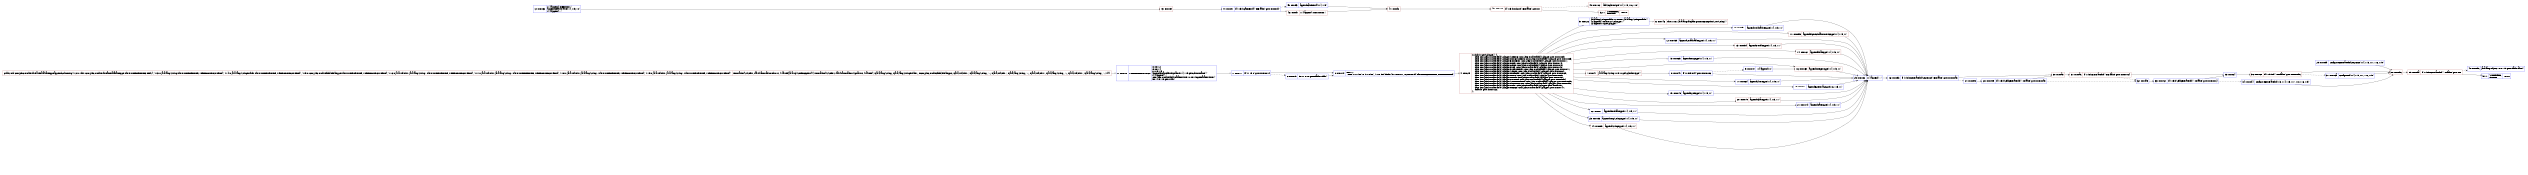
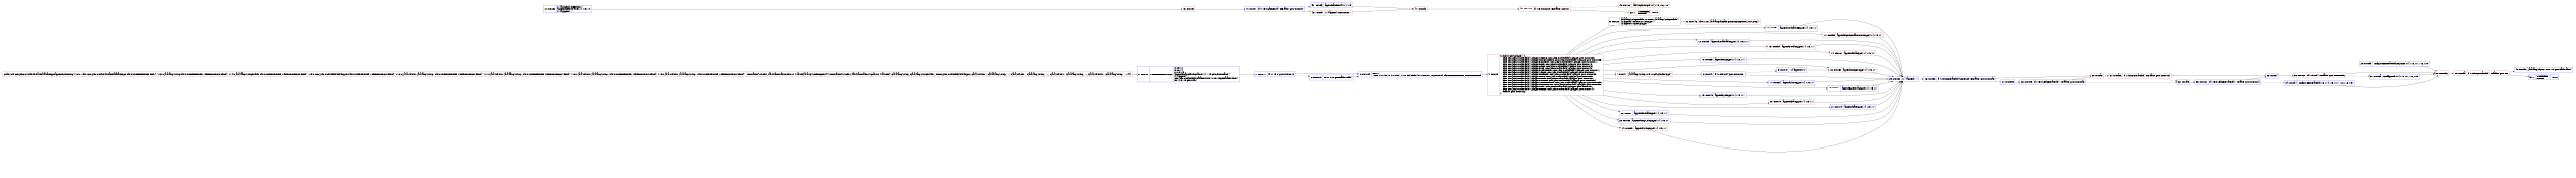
  digraph {
    rankdir=LR
    node [color=blue shape=record]
    edge [arrowhead=vee]
    n1 [label="{0\:\ 0x0000|MTH_ENTER_BLOCK\l|r8 = r12\lr9 = r14\lr10 = r15\lappendEscapedEntityName(r14, r15.getColumnName())\lr14.append(' ')\lcom.j256.ormlite.field.DataPersister r0 = r15.getDataPersister()\lint r1 = r15.getWidth()\l}"]
    n2 [label="{1\:\ 0x0017|if (r1 != 0) goto L_0x001d\l}"]
    n3 [label="{2\:\ 0x0019|int r1 = r0.getDefaultWidth()\l}"]
    n4 [label="{3\:\ 0x001d|PHI: r1 \l  PHI: (r1v1 int) = (r1v0 int), (r1v8 int) binds: [B:1:0x0017, B:2:0x0019] A[DONT_GENERATE, DONT_INLINE]\l}"]
    n5 [color=brown label="{4\:\ 0x0029|switch(r0.getSqlType()) \{\l    case com.j256.ormlite.field.SqlType.STRING :com.j256.ormlite.field.SqlType: goto L_0x0089;\l    case com.j256.ormlite.field.SqlType.LONG_STRING :com.j256.ormlite.field.SqlType: goto L_0x0085;\l    case com.j256.ormlite.field.SqlType.BOOLEAN :com.j256.ormlite.field.SqlType: goto L_0x0081;\l    case com.j256.ormlite.field.SqlType.DATE :com.j256.ormlite.field.SqlType: goto L_0x007d;\l    case com.j256.ormlite.field.SqlType.CHAR :com.j256.ormlite.field.SqlType: goto L_0x0079;\l    case com.j256.ormlite.field.SqlType.BYTE :com.j256.ormlite.field.SqlType: goto L_0x0075;\l    case com.j256.ormlite.field.SqlType.BYTE_ARRAY :com.j256.ormlite.field.SqlType: goto L_0x0071;\l    case com.j256.ormlite.field.SqlType.SHORT :com.j256.ormlite.field.SqlType: goto L_0x006d;\l    case com.j256.ormlite.field.SqlType.INTEGER :com.j256.ormlite.field.SqlType: goto L_0x0069;\l    case com.j256.ormlite.field.SqlType.LONG :com.j256.ormlite.field.SqlType: goto L_0x0065;\l    case com.j256.ormlite.field.SqlType.FLOAT :com.j256.ormlite.field.SqlType: goto L_0x0061;\l    case com.j256.ormlite.field.SqlType.DOUBLE :com.j256.ormlite.field.SqlType: goto L_0x005d;\l    case com.j256.ormlite.field.SqlType.SERIALIZABLE :com.j256.ormlite.field.SqlType: goto L_0x0059;\l    case com.j256.ormlite.field.SqlType.BIG_DECIMAL :com.j256.ormlite.field.SqlType: goto L_0x0055;\l    case com.j256.ormlite.field.SqlType.UUID :com.j256.ormlite.field.SqlType: goto L_0x0051;\l    case com.j256.ormlite.field.SqlType.OTHER :com.j256.ormlite.field.SqlType: goto L_0x0047;\l    default: goto L_0x002c;\l\}\l}"]
    n6 [label="{5\:\ 0x002c|java.lang.StringBuilder r2 = new java.lang.StringBuilder()\lr2.append(\"Unknown SQL\-type \")\lr2.append(r0.getSqlType())\l}"]
    n7 [color=brown label="{7\:\ 0x0047|java.lang.String r0 = r0.getSqlOtherType()\l}"]
    n8 [label="{10\:\ 0x0051|appendUuidNativeType(r14, r15, r1)\l}"]
    n9 [color=brown label="{11\:\ 0x0055|appendBigDecimalNumericType(r14, r15, r1)\l}"]
    n10 [label="{12\:\ 0x0059|appendSerializableType(r14, r15, r1)\l}"]
    n11 [color=brown label="{13\:\ 0x005d|appendDoubleType(r14, r15, r1)\l}"]
    n12 [color=brown label="{14\:\ 0x0061|appendFloatType(r14, r15, r1)\l}"]
    n13 [label="{15\:\ 0x0065|appendLongType(r14, r15, r1)\l}"]
    n14 [color=brown label="{16\:\ 0x0069|appendIntegerType(r14, r15, r1)\l}"]
    n15 [label="{17\:\ 0x006d|appendShortType(r14, r15, r1)\l}"]
-   n16 [label="{18\:\ 0x0071|appendByteArrayType(r16, r15, r1)\l}"]
+   n16 [label="{18\:\ 0x0071|appendByteArrayType(r14, r15, r1)\l}"]
    n17 [label="{19\:\ 0x0075|appendByteType(r14, r15, r1)\l}"]
    n18 [color=brown label="{20\:\ 0x0079|appendCharType(r14, r15, r1)\l}"]
    n19 [label="{21\:\ 0x007d|appendDateType(r14, r15, r1)\l}"]
    n20 [label="{22\:\ 0x0081|appendBooleanType(r14, r15, r1)\l}"]
    n21 [label="{23\:\ 0x0085|appendLongStringType(r14, r15, r1)\l}"]
    n22 [color=brown label="{24\:\ 0x0089|appendStringType(r14, r15, r1)\l}"]
    n23 [color=brown label="{6\:\ 0x0046|throw new java.lang.IllegalArgumentException(r2.toString())\l}"]
    n24 [label="{8\:\ 0x004b|if (r0 == null) goto L_0x008c\l}"]
    n25 [label="{25\:\ 0x008c|r14.append(' ')\l}"]
    n26 [label="{9\:\ 0x004d|r14.append(r0)\l}"]
    n27 [label="{26\:\ 0x0093|if (r15.isGeneratedIdSequence() == false) goto L_0x00a8\l}"]
    n28 [label="{27\:\ 0x0095}"]
    n29 [color=brown label="{30\:\ 0x00a8}"]
    n30 [label="{28\:\ 0x0099|if (r15.isSelfGeneratedId() != false) goto L_0x00a8\l}"]
    n31 [color=brown label="{31\:\ 0x00ac|if (r15.isGeneratedId() == false) goto L_0x00c4\l}"]
    n32 [label="{32\:\ 0x00ae}"]
    n33 [label="{29\:\ 0x009b|configureGeneratedIdSequence(r14, r15, r17, r16, r19)\l}"]
    n34 [color=brown label="{38\:\ 0x00d6}"]
    n35 [color=brown label="{39\:\ 0x00da|if (r15.isGeneratedId() != false) goto L_?\l}"]
    n36 [label="{35\:\ 0x00c4}"]
    n37 [label="{33\:\ 0x00b2|if (r15.isSelfGeneratedId() != false) goto L_0x00c4\l}"]
    n38 [color=brown label="{36\:\ 0x00c8|if (r15.isId() == false) goto L_0x00d6\l}"]
    n39 [label="{34\:\ 0x00b4|configureGeneratedId(r13, r14, r15, r17, r18, r16, r19)\l}"]
    n40 [label="{37\:\ 0x00ca|configureId(r14, r15, r17, r16, r19)\l}"]
    n41 [label="{40\:\ 0x00dc|java.lang.Object r0 = r15.getDefaultValue()\l}"]
    n42 [label="{51\:\ ?|SYNTHETIC\lINLINE\l|return\l}"]
    n43 [label="{42\:\ 0x00e2|r14.append(\"DEFAULT \")\lappendDefaultValue(r14, r15, r0)\lr14.append(' ')\l}"]
    n44 [color=brown label="{43\:\ 0x00ed}"]
    n45 [label="{44\:\ 0x00f1|if (r15.isCanBeNull() == false) goto L_0x00f7\l}"]
    n46 [label="{45\:\ 0x00f3|appendCanBeNull(r14, r15)\l}"]
    n47 [color=brown label="{46\:\ 0x00f7|r14.append(\"NOT NULL \")\l}"]
    n48 [color=brown label="{47\:\ 0x00fc}"]
    n49 [color=brown label="{48\:\ 0x0100|if (r15.isUnique() == false) goto L_?\l}"]
    n50 [color=brown label="{49\:\ 0x0102|addSingleUnique(r14, r15, r16, r18)\l}"]
    n51 [color=brown label="{52\:\ ?|SYNTHETIC\lRETURN\l|return\l}"]
    n52 [color=brown label="{public void com.j256.ormlite.db.BaseDatabaseType.appendColumnArg((r12v0 'this' com.j256.ormlite.db.BaseDatabaseType A[IMMUTABLE_TYPE, THIS]), (r13v0 java.lang.String A[IMMUTABLE_TYPE, METHOD_ARGUMENT]), (r14v0 java.lang.StringBuilder A[IMMUTABLE_TYPE, METHOD_ARGUMENT]), (r15v0 com.j256.ormlite.field.FieldType A[IMMUTABLE_TYPE, METHOD_ARGUMENT]), (r16v0 java.util.List\<java.lang.String\> A[IMMUTABLE_TYPE, METHOD_ARGUMENT]), (r17v0 java.util.List\<java.lang.String\> A[IMMUTABLE_TYPE, METHOD_ARGUMENT]), (r18v0 java.util.List\<java.lang.String\> A[IMMUTABLE_TYPE, METHOD_ARGUMENT]), (r19v0 java.util.List\<java.lang.String\> A[IMMUTABLE_TYPE, METHOD_ARGUMENT]))  | Annotation[SYSTEM, dalvik.annotation.Throws, \{value=[java.sql.SQLException]\}], Annotation[SYSTEM, dalvik.annotation.Signature, \{value=[(, Ljava\/lang\/String;, Ljava\/lang\/StringBuilder;, Lcom\/j256\/ormlite\/field\/FieldType;, Ljava\/util\/List\<, Ljava\/lang\/String;, \>;, Ljava\/util\/List\<, Ljava\/lang\/String;, \>;, Ljava\/util\/List\<, Ljava\/lang\/String;, \>;, Ljava\/util\/List\<, Ljava\/lang\/String;, \>;)V]\}]\l}"]
    n1 -> n2 [arrowhead=onormal]
    n2 -> n3 [style=dashed]
    n2 -> n4
    n3 -> n4
    n4 -> n5 [arrowhead=tee]
    n5 -> n6 [arrowhead=onormal]
    n5 -> n7 [arrowhead=tee]
    n5 -> n8
    n5 -> n9 [arrowhead=onormal]
    n5 -> n10
    n5 -> n11
    n5 -> n12 [arrowhead=tee]
    n5 -> n13 [arrowhead=onormal]
    n5 -> n14
    n5 -> n15
    n5 -> n16
    n5 -> n17
    n5 -> n18 [arrowhead=tee]
    n5 -> n19 [arrowhead=tee]
    n5 -> n20
    n5 -> n21 [arrowhead=tee]
    n5 -> n22
    n6 -> n23 [arrowhead=onormal]
    n7 -> n24 [arrowhead=onormal]
    n8 -> n25 [arrowhead=tee]
    n9 -> n25 [arrowhead=onormal]
    n10 -> n25 [arrowhead=tee]
    n11 -> n25 [arrowhead=onormal]
    n12 -> n25 [arrowhead=onormal]
    n13 -> n25 [arrowhead=onormal]
    n14 -> n25 [arrowhead=tee]
    n15 -> n25 [arrowhead=onormal]
    n16 -> n25
    n17 -> n25
    n18 -> n25 [arrowhead=tee]
    n19 -> n25
    n20 -> n25 [arrowhead=tee]
    n21 -> n25 [arrowhead=tee]
    n22 -> n25
    n24 -> n25 [arrowhead=onormal]
    n24 -> n26 [style=dashed]
    n25 -> n27
    n26 -> n14 [arrowhead=tee]
    n27 -> n28 [arrowhead=onormal style=dashed]
    n27 -> n29 [arrowhead=tee]
    n28 -> n30
    n29 -> n31
    n30 -> n29 [arrowhead=onormal]
    n30 -> n32 [style=dashed]
    n31 -> n32 [style=dashed]
    n31 -> n36 [arrowhead=onormal]
    n32 -> n37
    n33 -> n34 [arrowhead=tee]
    n34 -> n35
    n35 -> n41 [style=dashed]
    n35 -> n42 [arrowhead=tee]
    n36 -> n38 [arrowhead=tee]
    n37 -> n36 [arrowhead=tee]
    n37 -> n39 [arrowhead=onormal style=dashed]
    n38 -> n34 [arrowhead=tee]
    n38 -> n40 [arrowhead=tee style=dashed]
    n39 -> n34 [arrowhead=tee]
    n40 -> n34
    n43 -> n44 [arrowhead=tee]
    n44 -> n45 [arrowhead=tee]
    n45 -> n46 [style=dashed]
    n45 -> n47 [arrowhead=onormal]
    n46 -> n48
    n47 -> n48 [arrowhead=onormal]
    n48 -> n49
    n49 -> n50 [arrowhead=onormal style=dashed]
    n49 -> n51 [arrowhead=onormal]
    n52 -> n1 [arrowhead=onormal]
  }
